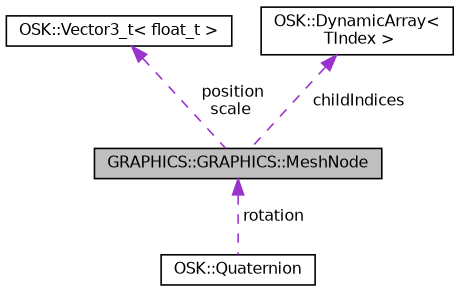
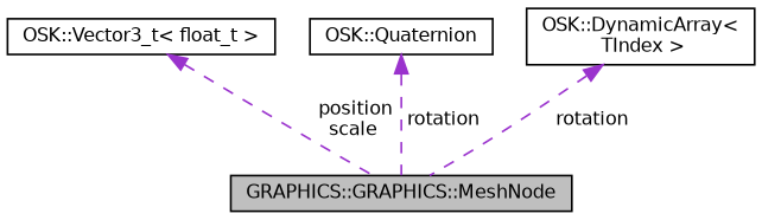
  digraph {
    node [color=black fillcolor=white fontname=Helvetica fontsize=10 shape=record style=filled]
    edge [color=darkorchid3 dir=back fontname=Helvetica fontsize=10 labelfontname=Helvetica labelfontsize=10 style=dashed]
    n1 [fillcolor=grey75 fontcolor=black height=0.2 label="GRAPHICS::GRAPHICS::MeshNode" width=0.4]
    n2 [height=0.2 label="OSK::Vector3_t\< float_t \>" width=0.4]
    n3 [height=0.2 label="OSK::Quaternion" width=0.4]
    n4 [height=0.2 label="OSK::DynamicArray\<\l TIndex \>" width=0.4]
    n2 -> n1 [label=" position\nscale"]
-   n1 -> n3 [label=" rotation"]
-   n4 -> n1 [label=" childIndices"]
+   n3 -> n1 [label=" rotation"]
+   n4 -> n1 [label=" rotation"]
  }
